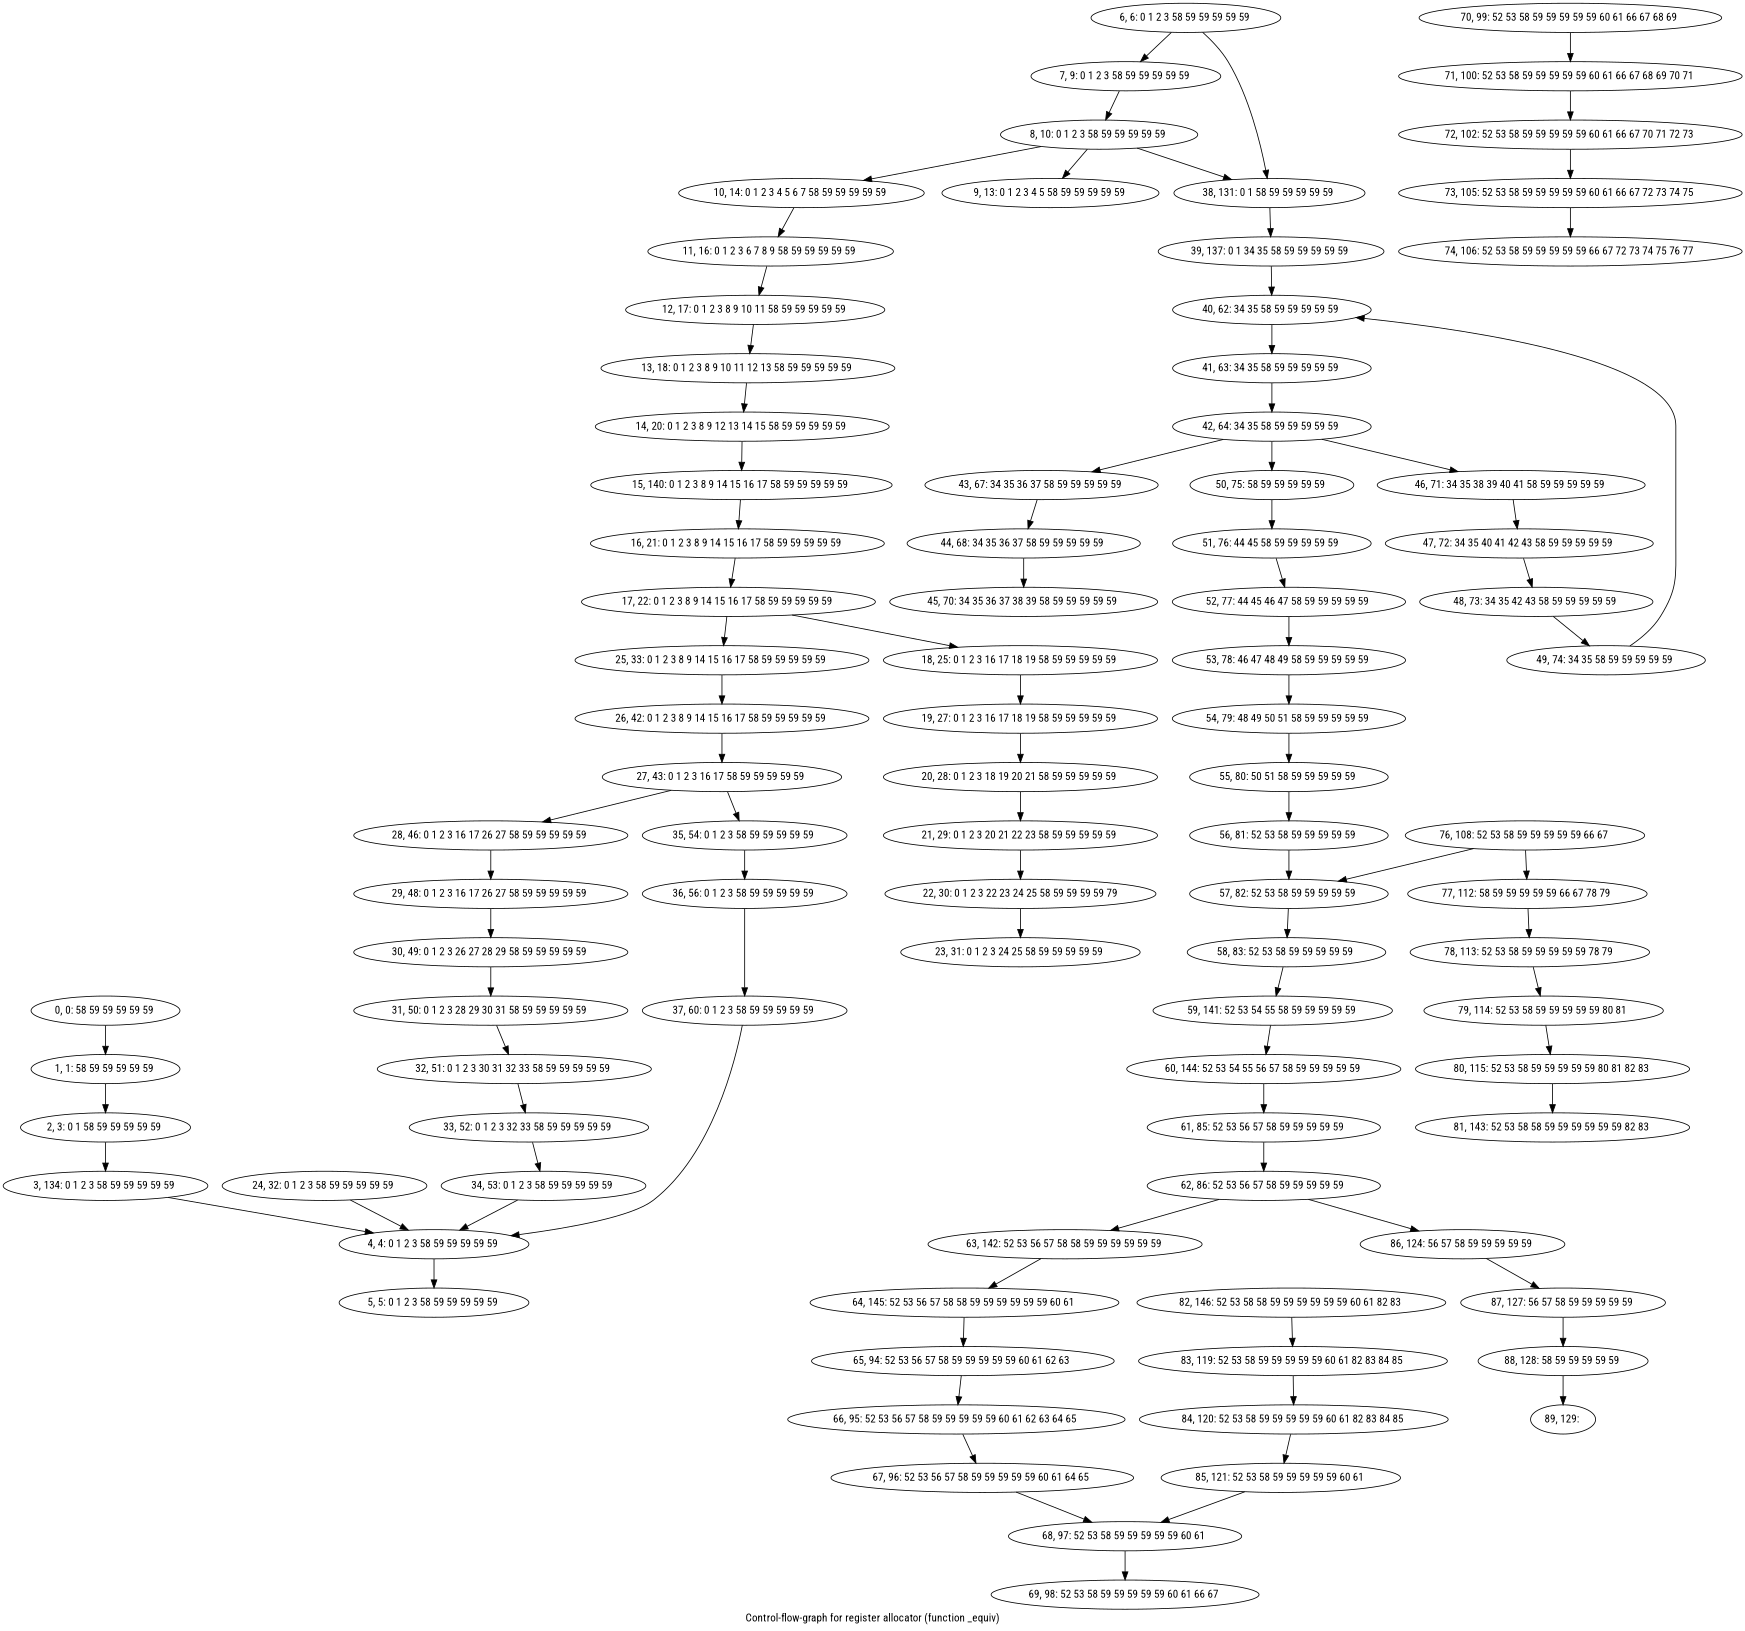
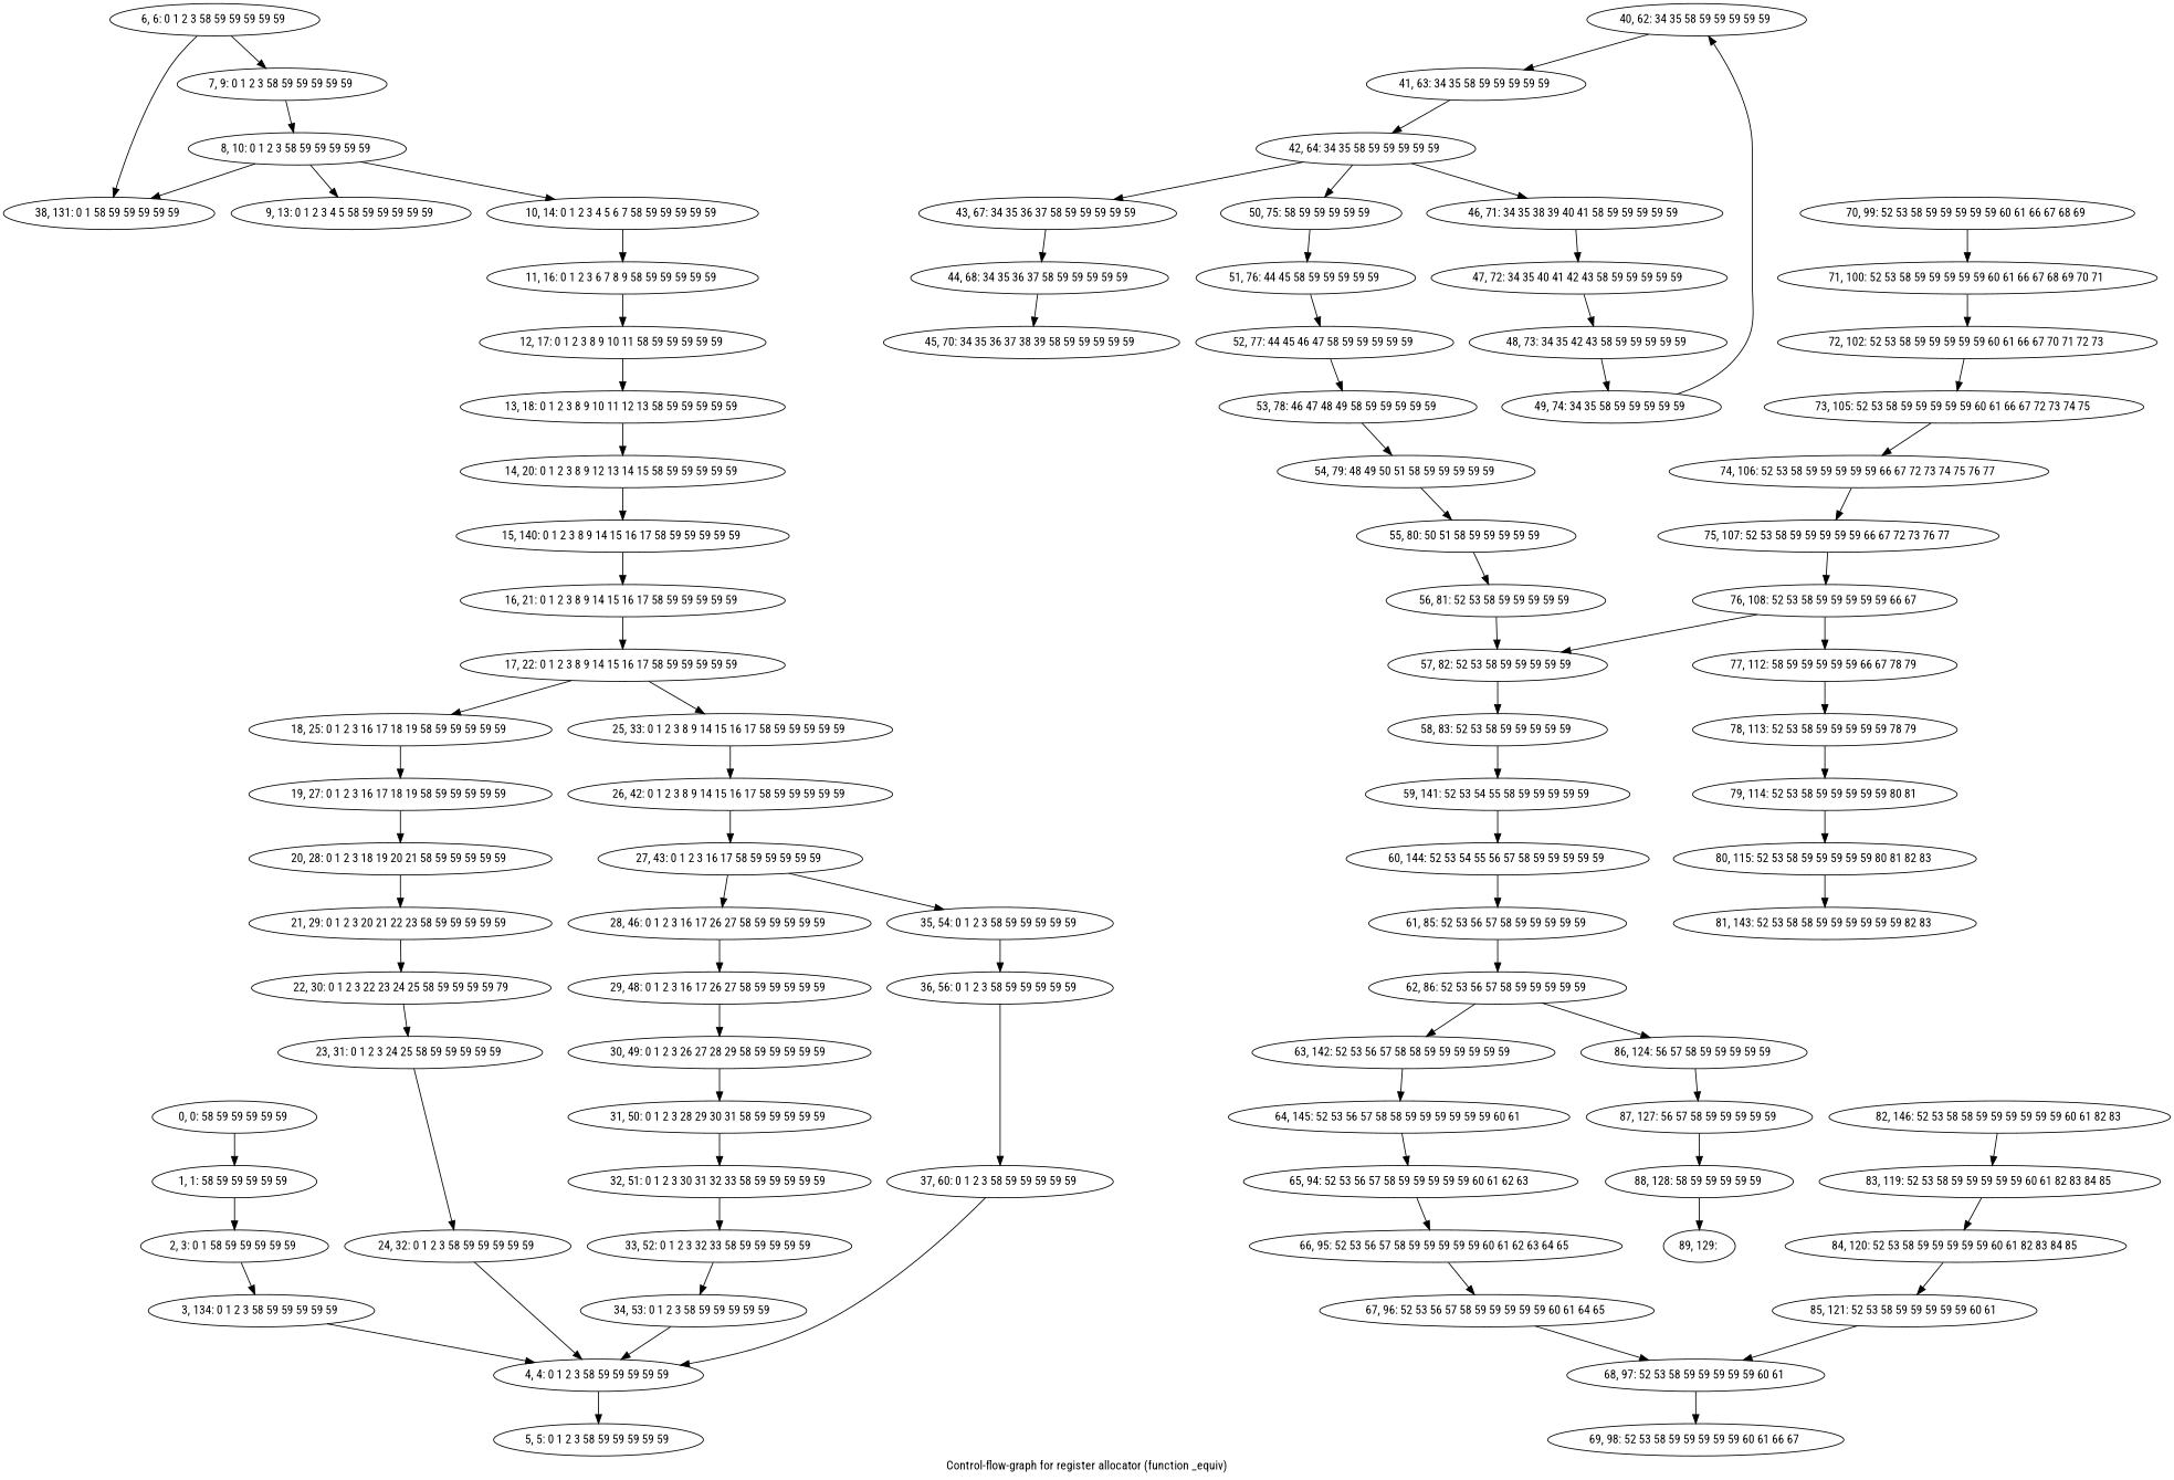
  digraph {
    fontname="Roboto Condensed"
    label="Control-flow-graph for register allocator (function _equiv)"
    node [fontname="Roboto Condensed"]
    edge [fontname="Roboto Condensed"]
    n1 [label="0, 0: 58 59 59 59 59 59 "]
    n2 [label="1, 1: 58 59 59 59 59 59 "]
    n3 [label="2, 3: 0 1 58 59 59 59 59 59 "]
    n4 [label="3, 134: 0 1 2 3 58 59 59 59 59 59 "]
    n5 [label="4, 4: 0 1 2 3 58 59 59 59 59 59 "]
    n6 [label="5, 5: 0 1 2 3 58 59 59 59 59 59 "]
    n7 [label="6, 6: 0 1 2 3 58 59 59 59 59 59 "]
    n8 [label="7, 9: 0 1 2 3 58 59 59 59 59 59 "]
    n9 [label="38, 131: 0 1 58 59 59 59 59 59 "]
    n10 [label="8, 10: 0 1 2 3 58 59 59 59 59 59 "]
-   n11 [label="39, 137: 0 1 34 35 58 59 59 59 59 59 "]
    n12 [label="9, 13: 0 1 2 3 4 5 58 59 59 59 59 59 "]
    n13 [label="10, 14: 0 1 2 3 4 5 6 7 58 59 59 59 59 59 "]
    n14 [label="11, 16: 0 1 2 3 6 7 8 9 58 59 59 59 59 59 "]
    n15 [label="12, 17: 0 1 2 3 8 9 10 11 58 59 59 59 59 59 "]
    n16 [label="13, 18: 0 1 2 3 8 9 10 11 12 13 58 59 59 59 59 59 "]
    n17 [label="14, 20: 0 1 2 3 8 9 12 13 14 15 58 59 59 59 59 59 "]
    n18 [label="15, 140: 0 1 2 3 8 9 14 15 16 17 58 59 59 59 59 59 "]
    n19 [label="16, 21: 0 1 2 3 8 9 14 15 16 17 58 59 59 59 59 59 "]
    n20 [label="17, 22: 0 1 2 3 8 9 14 15 16 17 58 59 59 59 59 59 "]
    n21 [label="18, 25: 0 1 2 3 16 17 18 19 58 59 59 59 59 59 "]
    n22 [label="25, 33: 0 1 2 3 8 9 14 15 16 17 58 59 59 59 59 59 "]
    n23 [label="19, 27: 0 1 2 3 16 17 18 19 58 59 59 59 59 59 "]
    n24 [label="26, 42: 0 1 2 3 8 9 14 15 16 17 58 59 59 59 59 59 "]
    n25 [label="20, 28: 0 1 2 3 18 19 20 21 58 59 59 59 59 59 "]
    n26 [label="21, 29: 0 1 2 3 20 21 22 23 58 59 59 59 59 59 "]
    n27 [label="22, 30: 0 1 2 3 22 23 24 25 58 59 59 59 59 79"]
    n28 [label="23, 31: 0 1 2 3 24 25 58 59 59 59 59 59 "]
    n29 [label="24, 32: 0 1 2 3 58 59 59 59 59 59 "]
    n30 [label="27, 43: 0 1 2 3 16 17 58 59 59 59 59 59 "]
    n31 [label="28, 46: 0 1 2 3 16 17 26 27 58 59 59 59 59 59 "]
    n32 [label="35, 54: 0 1 2 3 58 59 59 59 59 59 "]
    n33 [label="29, 48: 0 1 2 3 16 17 26 27 58 59 59 59 59 59 "]
    n34 [label="36, 56: 0 1 2 3 58 59 59 59 59 59 "]
    n35 [label="30, 49: 0 1 2 3 26 27 28 29 58 59 59 59 59 59 "]
    n36 [label="31, 50: 0 1 2 3 28 29 30 31 58 59 59 59 59 59 "]
    n37 [label="32, 51: 0 1 2 3 30 31 32 33 58 59 59 59 59 59 "]
    n38 [label="33, 52: 0 1 2 3 32 33 58 59 59 59 59 59 "]
    n39 [label="34, 53: 0 1 2 3 58 59 59 59 59 59 "]
    n40 [label="37, 60: 0 1 2 3 58 59 59 59 59 59 "]
    n41 [label="40, 62: 34 35 58 59 59 59 59 59 "]
    n42 [label="41, 63: 34 35 58 59 59 59 59 59 "]
    n43 [label="42, 64: 34 35 58 59 59 59 59 59 "]
    n44 [label="43, 67: 34 35 36 37 58 59 59 59 59 59 "]
    n45 [label="50, 75: 58 59 59 59 59 59 "]
    n46 [label="46, 71: 34 35 38 39 40 41 58 59 59 59 59 59 "]
    n47 [label="44, 68: 34 35 36 37 58 59 59 59 59 59 "]
    n48 [label="51, 76: 44 45 58 59 59 59 59 59 "]
    n49 [label="45, 70: 34 35 36 37 38 39 58 59 59 59 59 59 "]
    n50 [label="47, 72: 34 35 40 41 42 43 58 59 59 59 59 59 "]
    n51 [label="48, 73: 34 35 42 43 58 59 59 59 59 59 "]
    n52 [label="49, 74: 34 35 58 59 59 59 59 59 "]
    n53 [label="52, 77: 44 45 46 47 58 59 59 59 59 59 "]
    n54 [label="53, 78: 46 47 48 49 58 59 59 59 59 59 "]
    n55 [label="54, 79: 48 49 50 51 58 59 59 59 59 59 "]
    n56 [label="55, 80: 50 51 58 59 59 59 59 59 "]
    n57 [label="56, 81: 52 53 58 59 59 59 59 59 "]
    n58 [label="57, 82: 52 53 58 59 59 59 59 59 "]
    n59 [label="58, 83: 52 53 58 59 59 59 59 59 "]
    n60 [label="59, 141: 52 53 54 55 58 59 59 59 59 59 "]
    n61 [label="60, 144: 52 53 54 55 56 57 58 59 59 59 59 59 "]
    n62 [label="61, 85: 52 53 56 57 58 59 59 59 59 59 "]
    n63 [label="62, 86: 52 53 56 57 58 59 59 59 59 59 "]
    n64 [label="63, 142: 52 53 56 57 58 58 59 59 59 59 59 59 "]
    n65 [label="86, 124: 56 57 58 59 59 59 59 59 "]
    n66 [label="64, 145: 52 53 56 57 58 58 59 59 59 59 59 59 60 61 "]
    n67 [label="87, 127: 56 57 58 59 59 59 59 59 "]
    n68 [label="65, 94: 52 53 56 57 58 59 59 59 59 59 60 61 62 63 "]
    n69 [label="66, 95: 52 53 56 57 58 59 59 59 59 59 60 61 62 63 64 65 "]
    n70 [label="67, 96: 52 53 56 57 58 59 59 59 59 59 60 61 64 65 "]
    n71 [label="68, 97: 52 53 58 59 59 59 59 59 60 61 "]
    n72 [label="69, 98: 52 53 58 59 59 59 59 59 60 61 66 67 "]
    n73 [label="70, 99: 52 53 58 59 59 59 59 59 60 61 66 67 68 69 "]
    n74 [label="71, 100: 52 53 58 59 59 59 59 59 60 61 66 67 68 69 70 71 "]
    n75 [label="72, 102: 52 53 58 59 59 59 59 59 60 61 66 67 70 71 72 73 "]
    n76 [label="73, 105: 52 53 58 59 59 59 59 59 60 61 66 67 72 73 74 75 "]
    n77 [label="74, 106: 52 53 58 59 59 59 59 59 66 67 72 73 74 75 76 77 "]
+   n78 [label="75, 107: 52 53 58 59 59 59 59 59 66 67 72 73 76 77 "]
    n79 [label="76, 108: 52 53 58 59 59 59 59 59 66 67 "]
    n80 [label="77, 112: 58 59 59 59 59 59 66 67 78 79 "]
    n81 [label="78, 113: 52 53 58 59 59 59 59 59 78 79 "]
    n82 [label="79, 114: 52 53 58 59 59 59 59 59 80 81 "]
    n83 [label="80, 115: 52 53 58 59 59 59 59 59 80 81 82 83 "]
    n84 [label="81, 143: 52 53 58 58 59 59 59 59 59 59 82 83 "]
    n85 [label="82, 146: 52 53 58 58 59 59 59 59 59 59 60 61 82 83 "]
    n86 [label="83, 119: 52 53 58 59 59 59 59 59 60 61 82 83 84 85 "]
    n87 [label="84, 120: 52 53 58 59 59 59 59 59 60 61 82 83 84 85 "]
    n88 [label="85, 121: 52 53 58 59 59 59 59 59 60 61 "]
    n89 [label="88, 128: 58 59 59 59 59 59 "]
    n90 [label="89, 129: "]
    n1 -> n2
    n2 -> n3
    n3 -> n4
    n4 -> n5
    n5 -> n6
    n7 -> n8
    n7 -> n9
    n8 -> n10
-   n9 -> n11
    n10 -> n9
    n10 -> n12
    n10 -> n13
-   n11 -> n41
    n13 -> n14
    n14 -> n15
    n15 -> n16
    n16 -> n17
    n17 -> n18
    n18 -> n19
    n19 -> n20
    n20 -> n21
    n20 -> n22
    n21 -> n23
    n22 -> n24
    n23 -> n25
    n24 -> n30
    n25 -> n26
    n26 -> n27
    n27 -> n28
+   n28 -> n29
    n29 -> n5
    n30 -> n31
    n30 -> n32
    n31 -> n33
    n32 -> n34
    n33 -> n35
    n34 -> n40
    n35 -> n36
    n36 -> n37
    n37 -> n38
    n38 -> n39
    n39 -> n5
    n40 -> n5
    n41 -> n42
    n42 -> n43
    n43 -> n44
    n43 -> n45
    n43 -> n46
    n44 -> n47
    n45 -> n48
    n46 -> n50
    n47 -> n49
    n48 -> n53
    n50 -> n51
    n51 -> n52
    n52 -> n41
    n53 -> n54
    n54 -> n55
    n55 -> n56
    n56 -> n57
    n57 -> n58
    n58 -> n59
    n59 -> n60
    n60 -> n61
    n61 -> n62
    n62 -> n63
    n63 -> n64
    n63 -> n65
    n64 -> n66
    n65 -> n67
    n66 -> n68
    n67 -> n89
    n68 -> n69
    n69 -> n70
    n70 -> n71
    n71 -> n72
    n73 -> n74
    n74 -> n75
    n75 -> n76
    n76 -> n77
+   n77 -> n78
+   n78 -> n79
    n79 -> n58
    n79 -> n80
    n80 -> n81
    n81 -> n82
    n82 -> n83
    n83 -> n84
    n85 -> n86
    n86 -> n87
    n87 -> n88
    n88 -> n71
    n89 -> n90
  }
